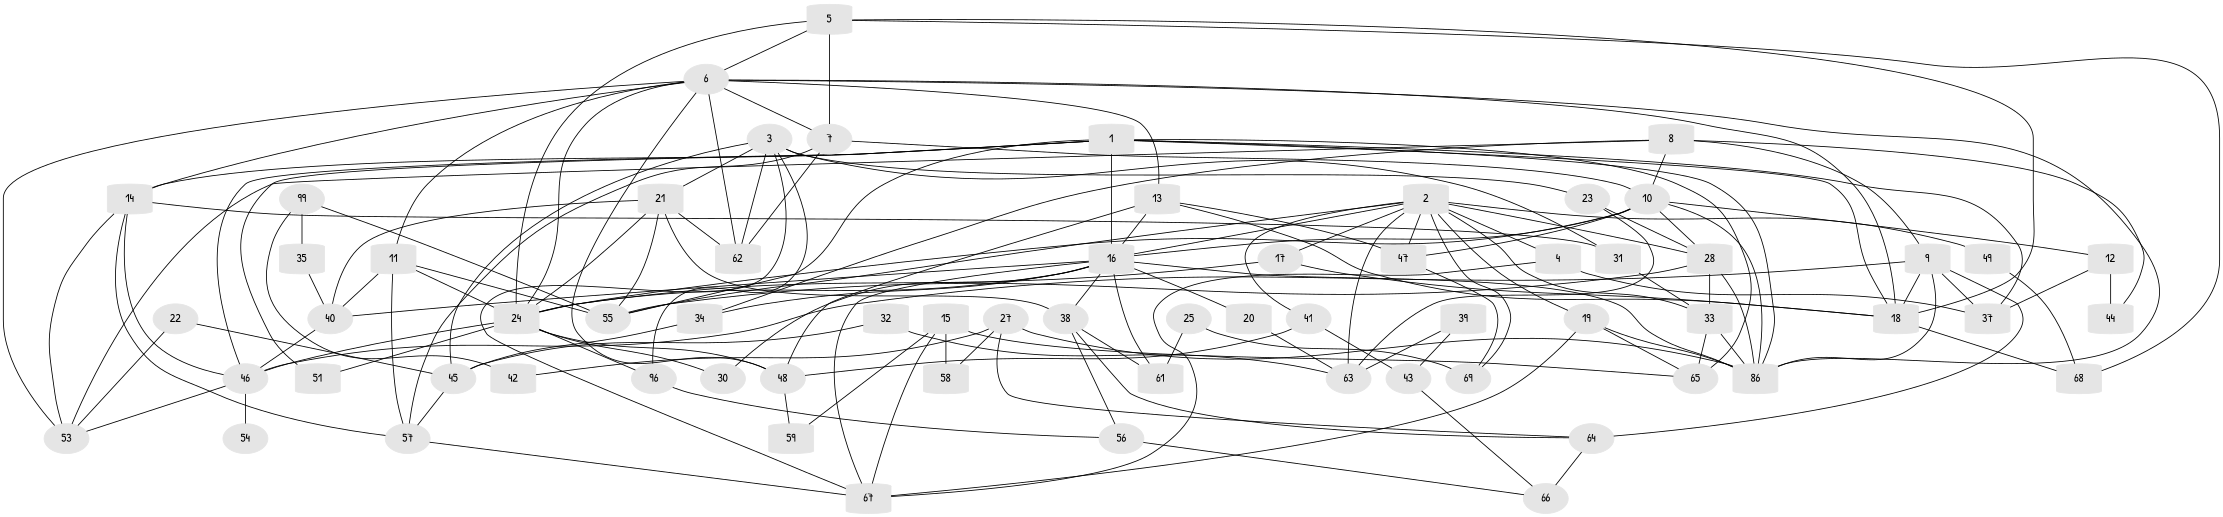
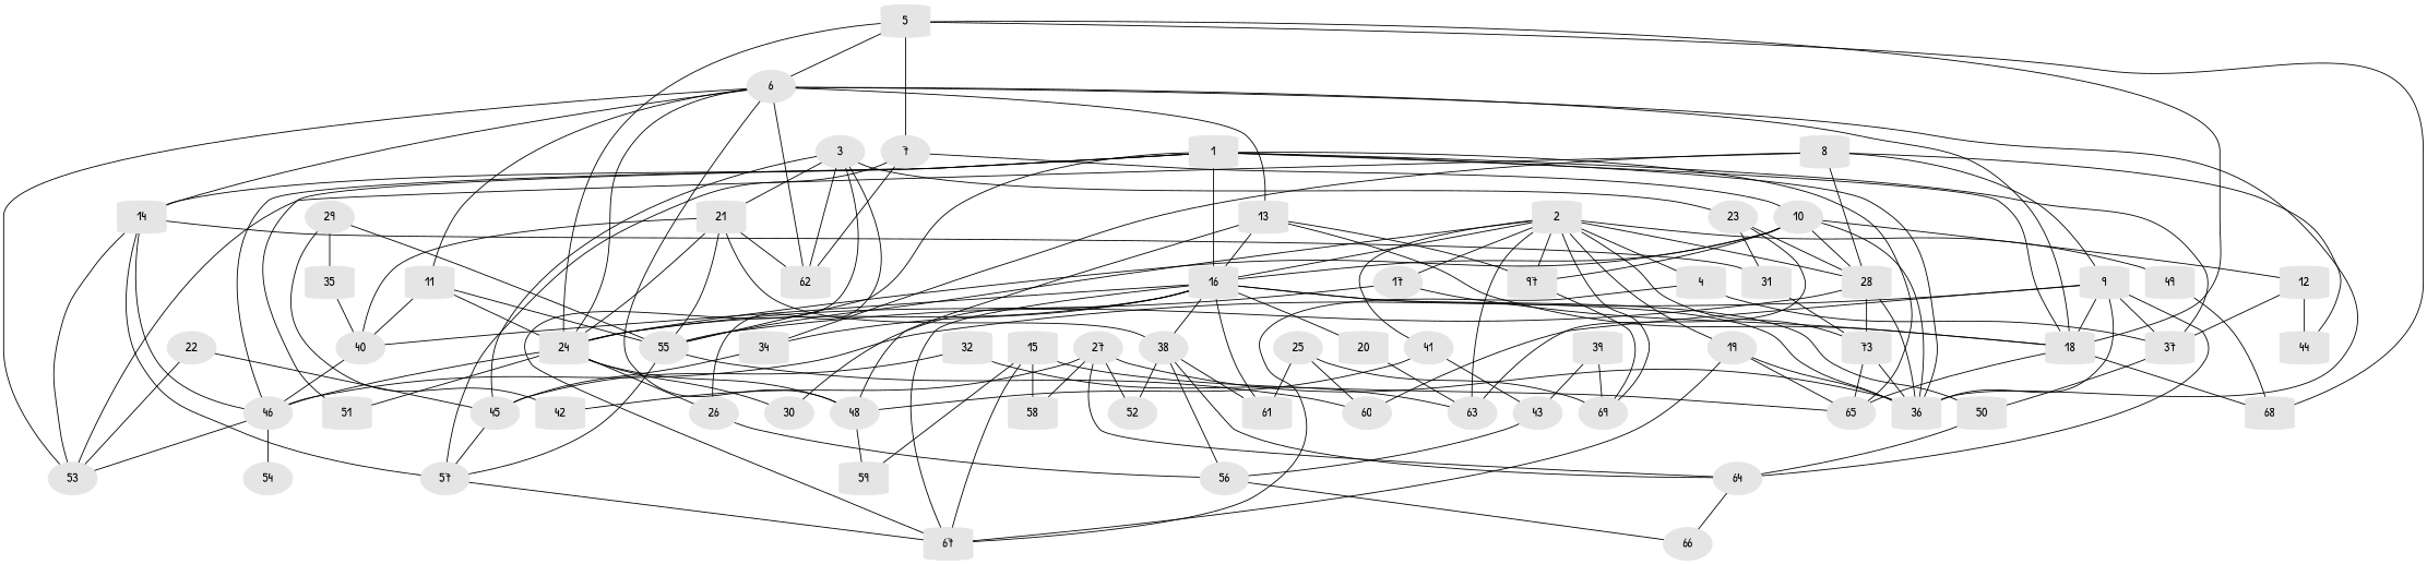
  graph {
    fontname="Patrick Hand"
    node [color=gray90 fontname="Patrick Hand" shape=cylinder style=filled]
    edge [fontname="Patrick Hand" weight=1.0]
    1
    14
    16
    18
-   36 [label=86]
+   36
    37
    46 [shape=ellipse]
    51
    55 [shape=ellipse]
    65 [shape=ellipse]
    31
    53 [shape=ellipse]
    57 [shape=ellipse]
    67
    24
    34
    40 [shape=ellipse]
    20
    30 [shape=ellipse]
    38 [shape=ellipse]
+   50
    61
    68
    54 [shape=ellipse]
+   60 [shape=ellipse]
    2
    4
    17 [shape=ellipse]
    19 [shape=ellipse]
    28
-   33
+   33 [label=73]
    41 [shape=ellipse]
-   47
+   47 [label=97]
    49
    63 [shape=ellipse]
    69 [shape=ellipse]
    48 [shape=ellipse]
    43 [shape=ellipse]
    3 [shape=ellipse]
    21
    23 [shape=ellipse]
-   26 [shape=ellipse label=96]
+   26 [shape=ellipse]
    45 [shape=ellipse]
    62
    56 [shape=ellipse]
    5
    6 [shape=ellipse]
    7 [shape=ellipse]
    11
    13
    10 [shape=ellipse]
    59
    12
    8
    9
    44
    64 [shape=ellipse]
    66 [shape=ellipse]
    15
    58
+   52 [shape=ellipse]
    22 [shape=ellipse]
    25 [shape=ellipse]
    27 [shape=ellipse]
    42
-   29 [shape=ellipse label=99]
+   29 [shape=ellipse]
    35
    32
    39
    1 -- 14
    1 -- 16
    1 -- 18 [weight=2.0]
    1 -- 36
    1 -- 37
    1 -- 46
    1 -- 51
    1 -- 55
    1 -- 65
    14 -- 46
    14 -- 31
    14 -- 53
    14 -- 57
    16 -- 36
    16 -- 67
    16 -- 24 [weight=2.0]
    16 -- 34
    16 -- 40
    16 -- 20
    16 -- 30 [weight=2.0]
    16 -- 38
+   16 -- 50
    16 -- 61 [weight=2.0]
+   18 -- 65
    18 -- 68
+   37 -- 50
    46 -- 53
    46 -- 54
+   55 -- 60
    31 -- 33
    57 -- 67
    24 -- 46
    24 -- 51
    24 -- 30
    24 -- 48
    24 -- 26
    34 -- 45
    40 -- 46
    20 -- 63
    38 -- 61
    38 -- 56
    38 -- 64
+   38 -- 52
+   50 -- 64
    2 -- 16
    2 -- 55
    2 -- 4
    2 -- 17
    2 -- 19
    2 -- 28 [weight=2.0]
    2 -- 33
    2 -- 41
    2 -- 47
    2 -- 49
    2 -- 63 [weight=2.0]
    2 -- 69
    4 -- 37
    4 -- 67
    17 -- 18
    17 -- 24
    19 -- 36
    19 -- 65
    19 -- 67
    28 -- 36 [weight=2.0]
    28 -- 55
    28 -- 33
    33 -- 36 [weight=2.0]
    33 -- 65
    41 -- 48
    41 -- 43
    47 -- 69
    49 -- 68
    48 -- 59
-   43 -- 66
-   3 -- 31 [weight=2.0]
+   43 -- 56
+   23 -- 31 [weight=2.0]
    3 -- 67
    3 -- 21
    3 -- 23
    3 -- 26
    3 -- 45
    3 -- 62
    21 -- 55
    21 -- 24
    21 -- 40
    21 -- 38
    21 -- 62
    23 -- 28
    23 -- 63
    26 -- 56
    45 -- 57
    56 -- 66
    5 -- 18
    5 -- 24
    5 -- 68
    5 -- 6
    5 -- 7 [weight=2.0]
    6 -- 14
    6 -- 18
    6 -- 36
    6 -- 53
    6 -- 24
    6 -- 48
    6 -- 62
-   6 -- 7
    6 -- 11
    6 -- 13
    7 -- 57 [weight=2.0]
    7 -- 62
    7 -- 10 [weight=3.0]
    11 -- 55
-   11 -- 57
+   55 -- 57
    11 -- 24
    11 -- 40
    13 -- 16
    13 -- 18
    13 -- 47
    13 -- 48
    10 -- 16 [weight=2.0]
    10 -- 36
    10 -- 24
    10 -- 28
    10 -- 47
    10 -- 12
    12 -- 37
    12 -- 44
    8 -- 53
    8 -- 34
-   8 -- 10
+   8 -- 28
    8 -- 9
    8 -- 44
    9 -- 18
    9 -- 36
    9 -- 37
    9 -- 46
+   9 -- 60
    9 -- 64
    64 -- 66
    15 -- 65
    15 -- 67
    15 -- 59
    15 -- 58
    22 -- 53
    22 -- 45
    25 -- 61
+   25 -- 60
    25 -- 69
    27 -- 36
    27 -- 64
    27 -- 58
+   27 -- 52
    27 -- 42
    29 -- 55
    29 -- 42
    29 -- 35
    35 -- 40
    32 -- 63
    32 -- 45
-   39 -- 63
+   39 -- 69
    39 -- 43
  }
